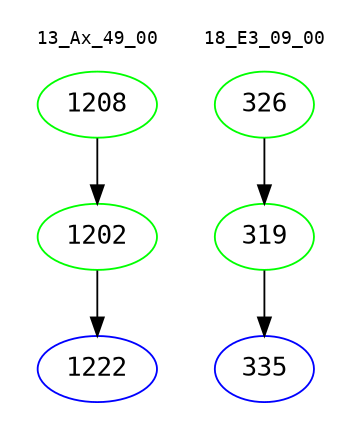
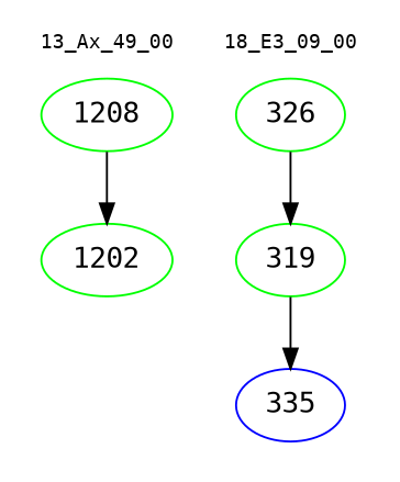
  digraph {
    fontname="DejaVu Sans Mono"
    node [color=green fontname="DejaVu Sans Mono"]
    edge [color=black fontname="DejaVu Sans Mono"]
    n1 [label=1208]
    n2 [label=1202]
-   n3 [color=blue label=1222]
    n4 [label=326]
    n5 [label=319]
    n6 [color=blue label=335]
    subgraph cluster_1 {
      color=white
      fontsize=10
      label="13_Ax_49_00"
      n1
      n2
-     n3
    }
    subgraph cluster_2 {
      color=white
      fontsize=10
      label="18_E3_09_00"
      n4
      n5
      n6
    }
    n1 -> n2
-   n2 -> n3
    n4 -> n5
    n5 -> n6
  }
